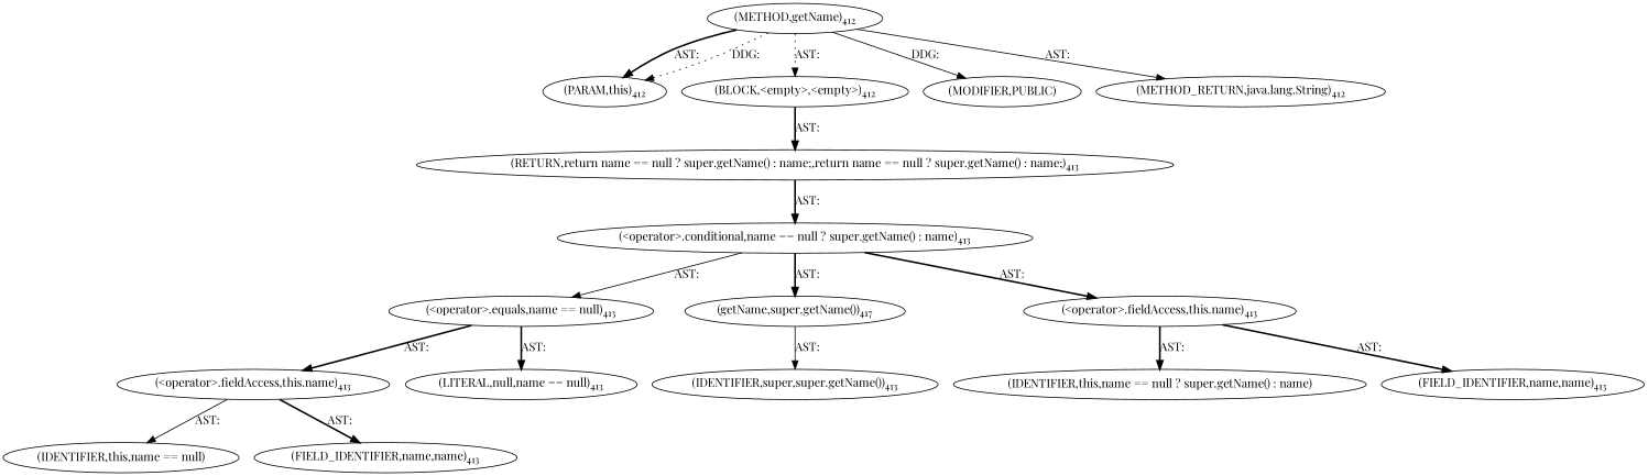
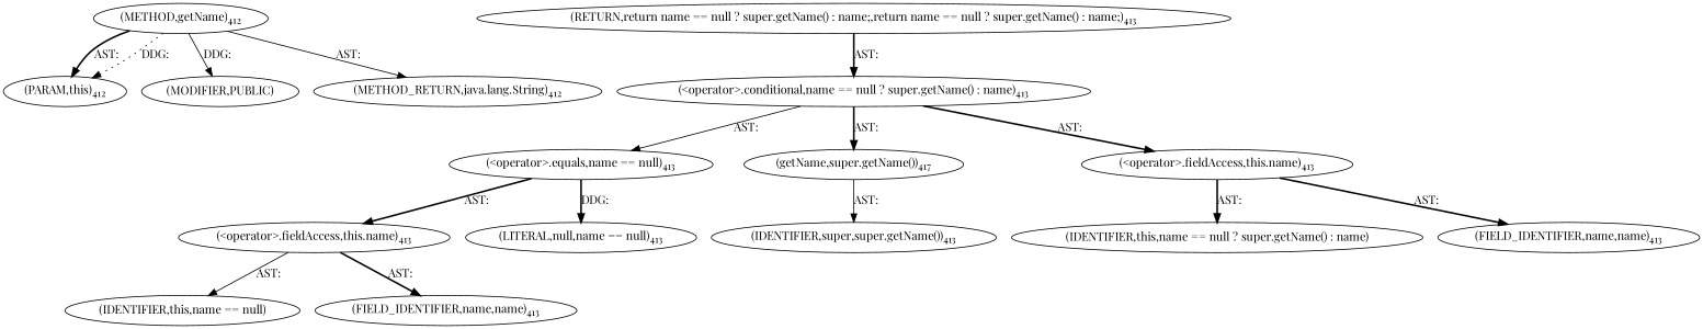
  digraph {
    fontname="Playfair Display"
    node [fontname="Playfair Display"]
    edge [fontname="Playfair Display" style=bold]
    n1 [label=<(METHOD,getName)<SUB>412</SUB>>]
    n2 [label=<(PARAM,this)<SUB>412</SUB>>]
-   n3 [label=<(BLOCK,&lt;empty&gt;,&lt;empty&gt;)<SUB>412</SUB>>]
    n4 [label=<(MODIFIER,PUBLIC)>]
    n5 [label=<(METHOD_RETURN,java.lang.String)<SUB>412</SUB>>]
    n6 [label=<(RETURN,return name == null ? super.getName() : name;,return name == null ? super.getName() : name;)<SUB>413</SUB>>]
    n7 [label=<(&lt;operator&gt;.conditional,name == null ? super.getName() : name)<SUB>413</SUB>>]
    n8 [label=<(&lt;operator&gt;.equals,name == null)<SUB>413</SUB>>]
    n9 [label=<(getName,super.getName())<SUB>417</SUB>>]
    n10 [label=<(&lt;operator&gt;.fieldAccess,this.name)<SUB>413</SUB>>]
    n11 [label=<(&lt;operator&gt;.fieldAccess,this.name)<SUB>413</SUB>>]
    n12 [label=<(LITERAL,null,name == null)<SUB>413</SUB>>]
    n13 [label=<(IDENTIFIER,super,super.getName())<SUB>413</SUB>>]
    n14 [label=<(IDENTIFIER,this,name == null ? super.getName() : name)>]
    n15 [label=<(FIELD_IDENTIFIER,name,name)<SUB>413</SUB>>]
    n16 [label=<(IDENTIFIER,this,name == null)>]
    n17 [label=<(FIELD_IDENTIFIER,name,name)<SUB>413</SUB>>]
    n1 -> n2 [label="AST: "]
    n1 -> n2 [label="DDG: " style=dotted]
-   n1 -> n3 [label="AST: " style=dotted]
    n1 -> n4 [label="DDG: " style=solid]
    n1 -> n5 [label="AST: " style=solid]
-   n3 -> n6 [label="AST: "]
    n6 -> n7 [label="AST: "]
    n7 -> n8 [label="AST: " style=solid]
    n7 -> n9 [label="AST: "]
    n7 -> n10 [label="AST: "]
    n8 -> n11 [label="AST: "]
-   n8 -> n12 [label="AST: "]
+   n8 -> n12 [label="DDG: "]
    n9 -> n13 [label="AST: " style=solid]
    n10 -> n14 [label="AST: "]
    n10 -> n15 [label="AST: "]
    n11 -> n16 [label="AST: " style=solid]
    n11 -> n17 [label="AST: "]
  }
